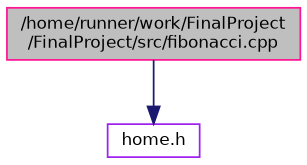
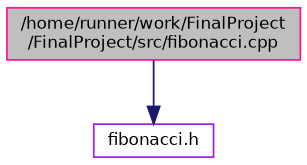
  digraph {
    node [fontname=Helvetica fontsize=10 shape=record style=filled]
    n1 [color=deeppink fillcolor=grey75 fontcolor=black height=0.2 label="/home/runner/work/FinalProject\l/FinalProject/src/fibonacci.cpp" width=0.4]
-   n2 [color=purple fillcolor=white height=0.2 label="home.h" width=0.4]
+   n2 [color=purple fillcolor=white height=0.2 label="fibonacci.h" width=0.4]
    n1 -> n2 [color=midnightblue fontname=Helvetica fontsize=10 labelfontname=Helvetica labelfontsize=10 style=solid]
  }
